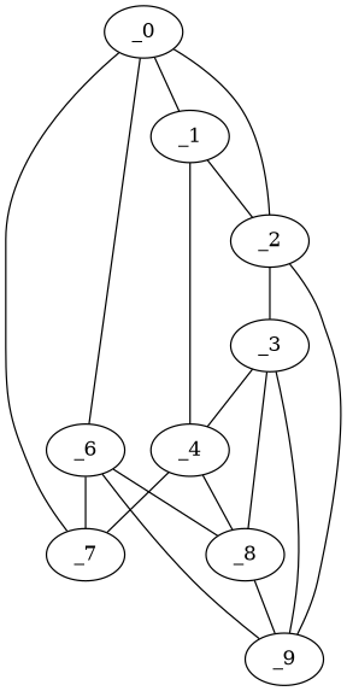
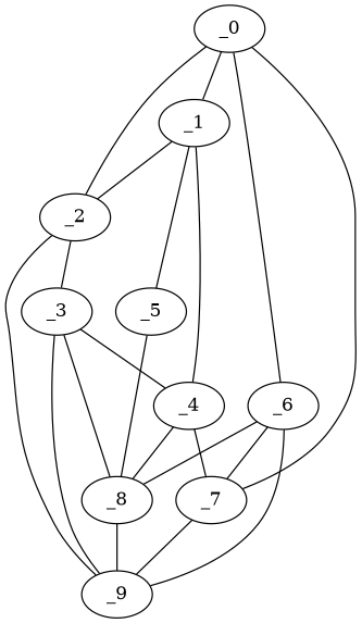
  graph {
    node [x=92]
    edge [valence=2]
    _0 [x=17 y=6]
    _1 [x=85 y=19]
    _2 [x=86 y=8]
    _6 [x=98 y=64]
    _7 [x=100 y=72]
+   _5 [y=33]
    _4 [y=23]
    _3 [y=12]
    _9 [x=115 y=18]
    _8 [x=108 y=20]
    _0 -- _1
    _0 -- _2 [valence=1]
    _0 -- _6 [valence=1]
    _0 -- _7 [valence=1]
    _1 -- _2
+   _1 -- _5
    _1 -- _4
    _2 -- _3
    _2 -- _9 [valence=1]
    _6 -- _7
    _6 -- _9 [valence=1]
    _6 -- _8 [valence=1]
+   _7 -- _9 [valence=1]
+   _5 -- _8
    _4 -- _7 [valence=1]
    _4 -- _8
    _3 -- _4 [valence=1]
    _3 -- _9 [valence=1]
    _3 -- _8
    _8 -- _9
  }
